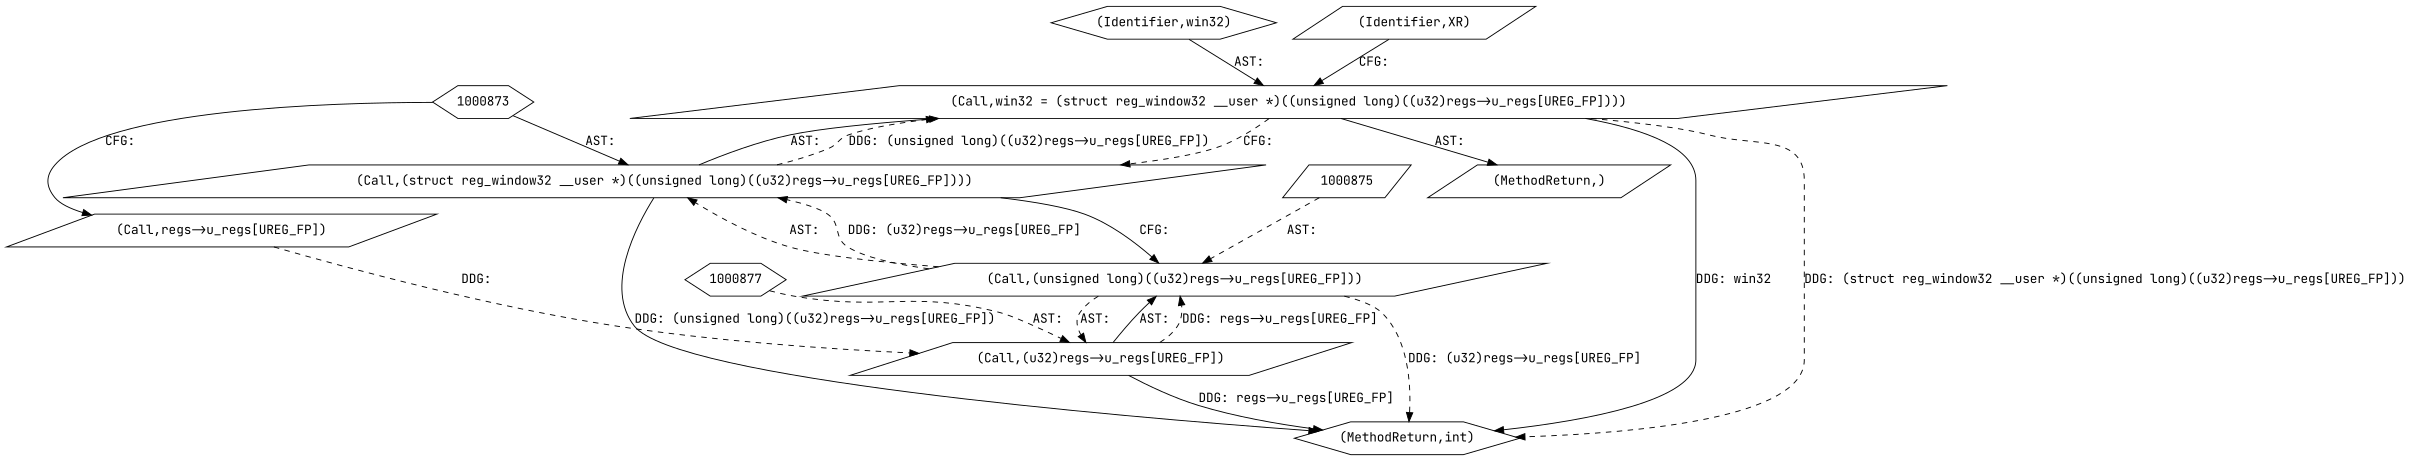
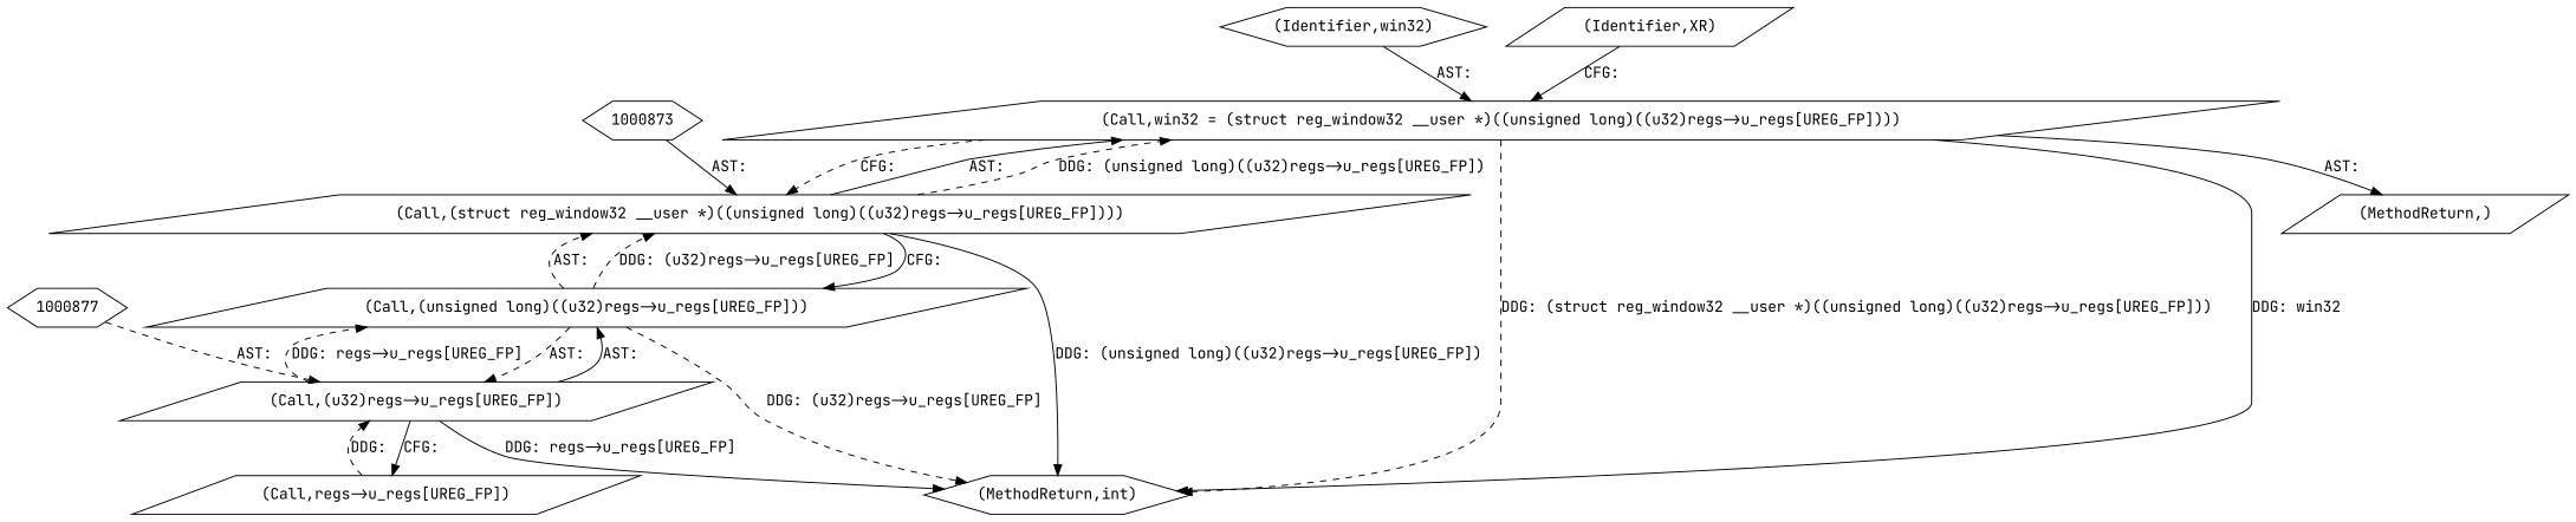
  digraph {
    fontname="JetBrains Mono"
    node [fontname="JetBrains Mono" shape=parallelogram]
    edge [fontname="JetBrains Mono" style=dashed]
    n1 [label="(Call,win32 = (struct reg_window32 __user *)((unsigned long)((u32)regs->u_regs[UREG_FP])))"]
    n2 [label="(Call,(struct reg_window32 __user *)((unsigned long)((u32)regs->u_regs[UREG_FP])))"]
    n3 [label="(MethodReturn,int)" shape=hexagon]
    n4 [label="(MethodReturn,)"]
    n5 [label="(Call,(unsigned long)((u32)regs->u_regs[UREG_FP]))"]
    n6 [label="(Call,(u32)regs->u_regs[UREG_FP])"]
    n7 [label="(Call,regs->u_regs[UREG_FP])"]
    n8 [label="(Identifier,win32)" shape=hexagon]
    n9 [label="(Identifier,XR)"]
    1000873 [shape=hexagon]
-   1000875
    1000877 [shape=hexagon]
    n1 -> n2 [label="CFG: "]
    n1 -> n3 [label="DDG: (struct reg_window32 __user *)((unsigned long)((u32)regs->u_regs[UREG_FP]))"]
    n1 -> n3 [label="DDG: win32" style=solid]
    n1 -> n4 [label="AST: " style=solid]
    n2 -> n1 [label="AST: " style=solid]
    n2 -> n1 [label="DDG: (unsigned long)((u32)regs->u_regs[UREG_FP])"]
    n2 -> n3 [label="DDG: (unsigned long)((u32)regs->u_regs[UREG_FP])" style=solid]
    n2 -> n5 [label="CFG: " style=solid]
    n5 -> n2 [label="AST: "]
    n5 -> n2 [label="DDG: (u32)regs->u_regs[UREG_FP]"]
    n5 -> n3 [label="DDG: (u32)regs->u_regs[UREG_FP]"]
    n5 -> n6 [label="AST: "]
    n6 -> n3 [label="DDG: regs->u_regs[UREG_FP]" style=solid]
    n6 -> n5 [label="AST: " style=solid]
    n6 -> n5 [label="DDG: regs->u_regs[UREG_FP]"]
-   1000873 -> n7 [label="CFG: " style=solid]
+   n6 -> n7 [label="CFG: " style=solid]
    n7 -> n6 [label="DDG: "]
    n8 -> n1 [label="AST: " style=solid]
    n9 -> n1 [label="CFG: " style=solid]
    1000873 -> n2 [label="AST: " style=solid]
-   1000875 -> n5 [label="AST: "]
    1000877 -> n6 [label="AST: "]
  }
